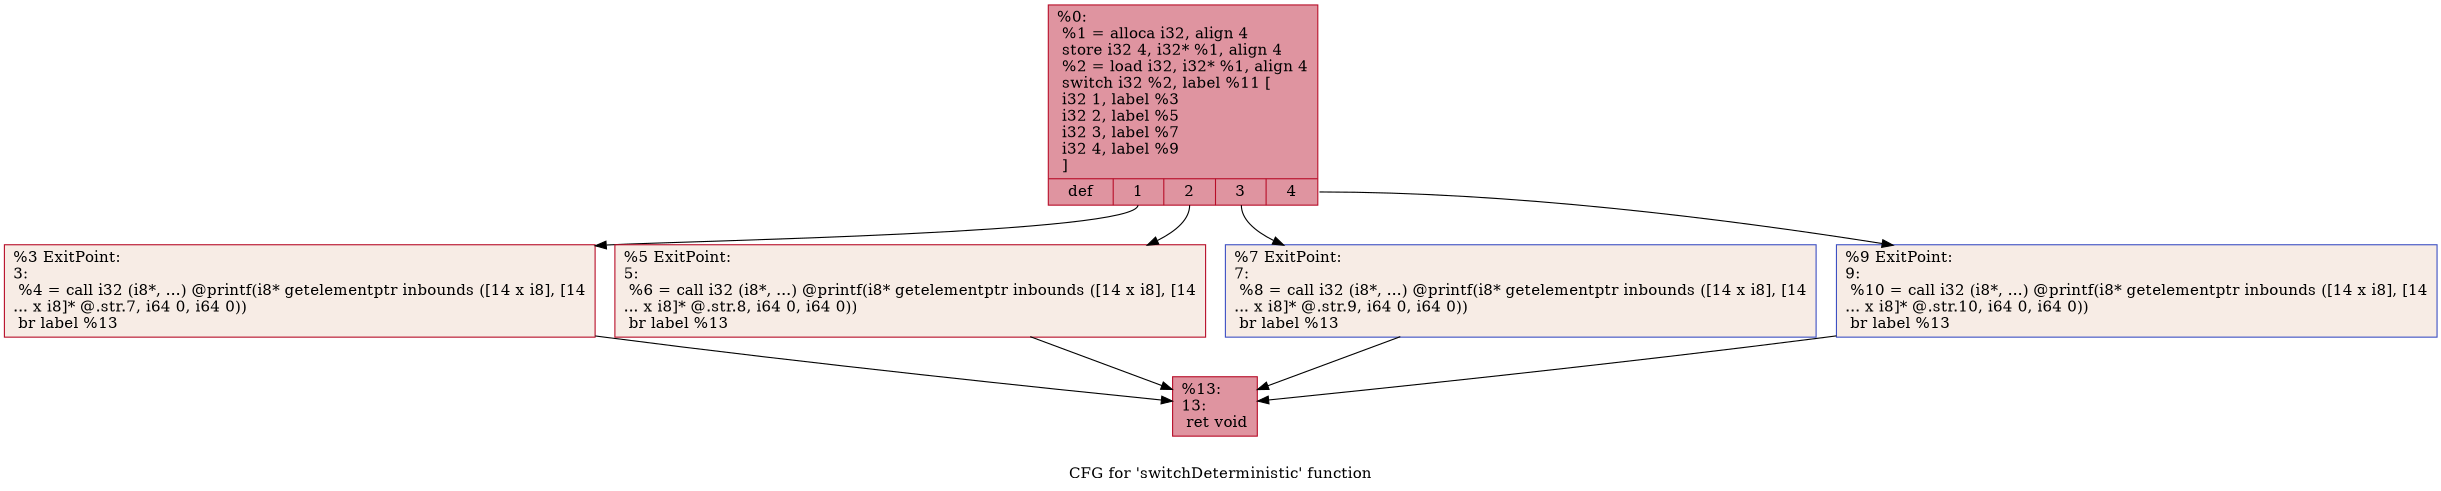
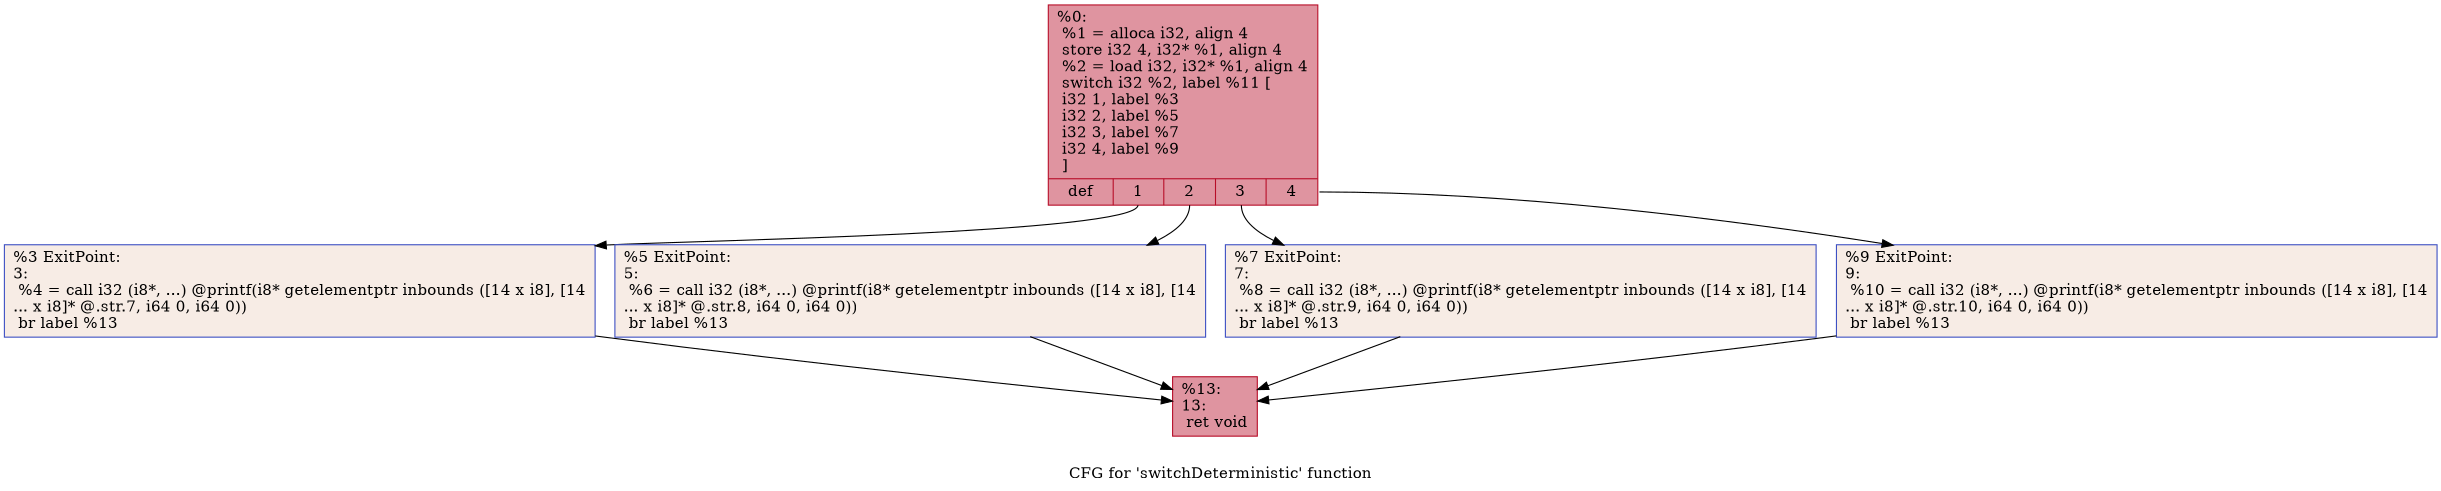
  digraph {
    label="CFG for 'switchDeterministic' function"
    node [color="#3d50c3ff" fillcolor="#ecd3c570" shape=record style=filled]
    n1 [color="#b70d28ff" fillcolor="#b70d2870" label="{%0:\l  %1 = alloca i32, align 4\l  store i32 4, i32* %1, align 4\l  %2 = load i32, i32* %1, align 4\l  switch i32 %2, label %11 [\l    i32 1, label %3\l    i32 2, label %5\l    i32 3, label %7\l    i32 4, label %9\l  ]\l|{<s0>def|<s1>1|<s2>2|<s3>3|<s4>4}}"]
-   n2 [color="#b70d28ff" label="{%3 ExitPoint:\l3:                                                \l  %4 = call i32 (i8*, ...) @printf(i8* getelementptr inbounds ([14 x i8], [14\l... x i8]* @.str.7, i64 0, i64 0))\l  br label %13\l}"]
-   n3 [color="#b70d28ff" label="{%5 ExitPoint:\l5:                                                \l  %6 = call i32 (i8*, ...) @printf(i8* getelementptr inbounds ([14 x i8], [14\l... x i8]* @.str.8, i64 0, i64 0))\l  br label %13\l}"]
+   n2 [label="{%3 ExitPoint:\l3:                                                \l  %4 = call i32 (i8*, ...) @printf(i8* getelementptr inbounds ([14 x i8], [14\l... x i8]* @.str.7, i64 0, i64 0))\l  br label %13\l}"]
+   n3 [label="{%5 ExitPoint:\l5:                                                \l  %6 = call i32 (i8*, ...) @printf(i8* getelementptr inbounds ([14 x i8], [14\l... x i8]* @.str.8, i64 0, i64 0))\l  br label %13\l}"]
    n4 [label="{%7 ExitPoint:\l7:                                                \l  %8 = call i32 (i8*, ...) @printf(i8* getelementptr inbounds ([14 x i8], [14\l... x i8]* @.str.9, i64 0, i64 0))\l  br label %13\l}"]
    n5 [label="{%9 ExitPoint:\l9:                                                \l  %10 = call i32 (i8*, ...) @printf(i8* getelementptr inbounds ([14 x i8], [14\l... x i8]* @.str.10, i64 0, i64 0))\l  br label %13\l}"]
    n6 [color="#b70d28ff" fillcolor="#b70d2870" label="{%13:\l13:                                               \l  ret void\l}"]
    n1 -> n2 [tailport=s1]
    n1 -> n3 [tailport=s2]
    n1 -> n4 [tailport=s3]
    n1 -> n5 [tailport=s4]
    n2 -> n6
    n3 -> n6
    n4 -> n6
    n5 -> n6
  }
